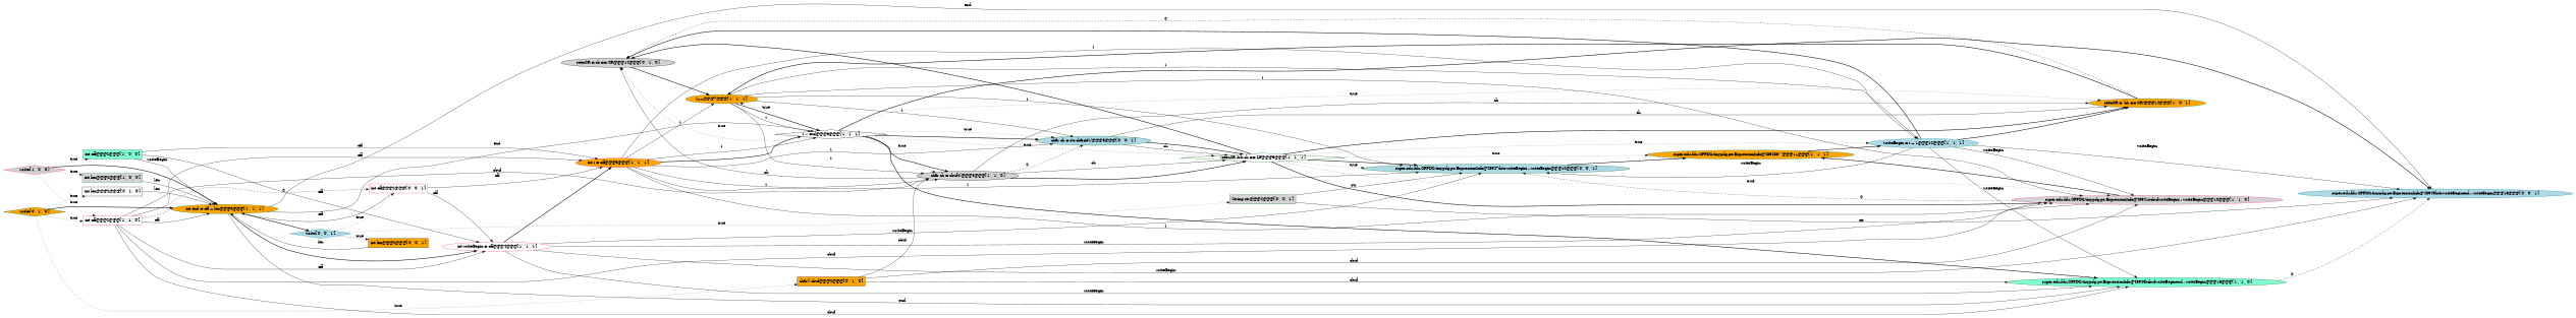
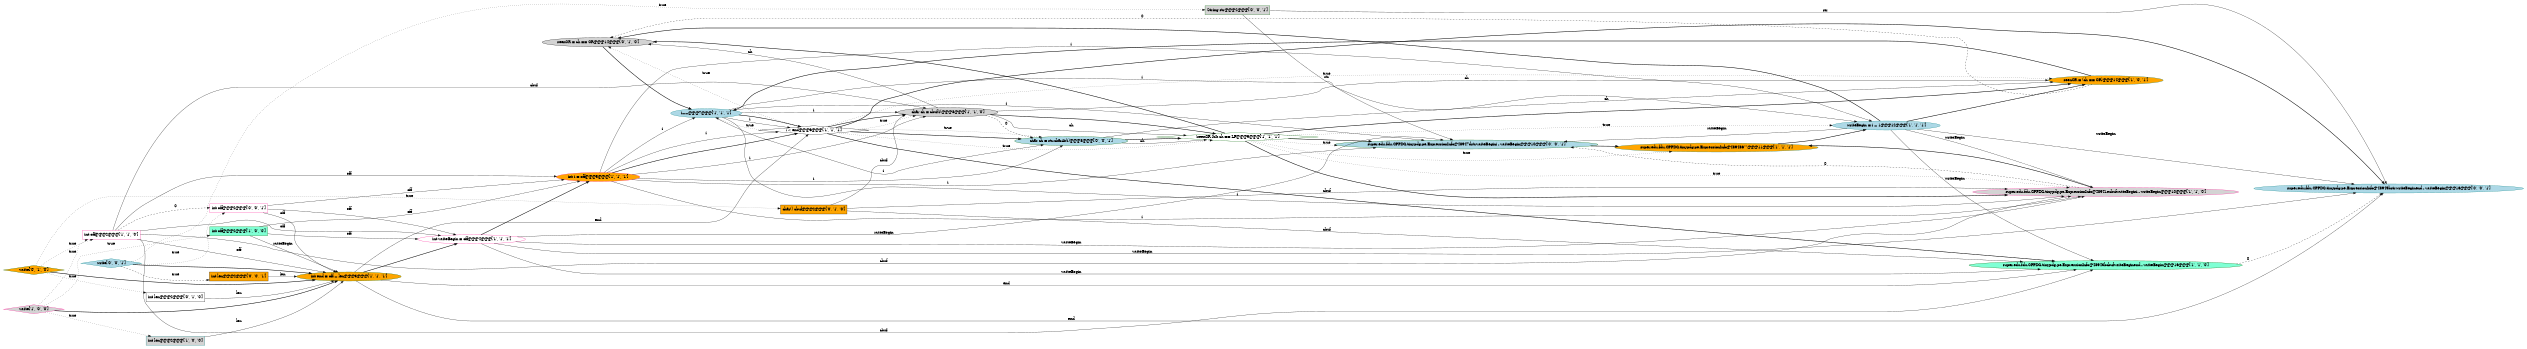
  digraph {
    rankdir=LR
    node [color=darkgreen fillcolor=orange shape=ellipse style=filled]
    edge [style=solid]
    n1 [color=black fillcolor=lightgrey label="seenCR = ch == CR@@@14@@@['0', '1', '0']"]
-   n2 [color=teal label="i++@@@7@@@['1', '1', '1']"]
+   n2 [color=teal fillcolor=lightblue label="i++@@@7@@@['1', '1', '1']"]
    n3 [fillcolor=lightblue label="super.edu.fdu.CPPDG.tinypdg.pe.ExpressionInfo@48947dstrwriteBegini - writeBegin@@@10@@@['0', '0', '1']"]
    n4 [color=deeppink fillcolor=lightgrey label="super.edu.fdu.CPPDG.tinypdg.pe.ExpressionInfo@48941ecbufwriteBegini - writeBegin@@@10@@@['1', '1', '0']"]
    n5 [fillcolor=lightblue label="char ch = str.charAt(i)@@@8@@@['0', '0', '1']"]
    n6 [color=black fillcolor=white label="i < end@@@6@@@['1', '1', '1']" shape=diamond]
    n7 [color=teal fillcolor=lightblue label="writeBegin = i + 1@@@12@@@['1', '1', '1']"]
    n8 [color=black fillcolor=lightgrey label="char ch = cbuf(i(@@@8@@@['1', '1', '0']"]
    n9 [color=teal label="super.edu.fdu.CPPDG.tinypdg.pe.ExpressionInfo@489486\"\"@@@11@@@['1', '1', '1']"]
    n10 [fillcolor=white label="!seenCR && ch == LF@@@9@@@['1', '1', '1']" shape=diamond]
    n11 [color=teal label="seenCR = (ch == CR)@@@14@@@['1', '0', '1']"]
    n12 [fillcolor=aquamarine label="super.edu.fdu.CPPDG.tinypdg.pe.ExpressionInfo@48943bcbufwriteBeginend - writeBegin@@@16@@@['1', '1', '0']"]
    n13 [color=teal fillcolor=lightblue label="super.edu.fdu.CPPDG.tinypdg.pe.ExpressionInfo@48949bstrwriteBeginend - writeBegin@@@16@@@['0', '0', '1']"]
    n14 [color=black label="int len@@@2@@@['0', '0', '1']" shape=box]
    n15 [label="int end = off + len@@@3@@@['1', '1', '1']"]
    n16 [color=deeppink fillcolor=white label="int writeBegin = off@@@4@@@['1', '1', '1']"]
    n17 [color=black label="char(( cbuf@@@2@@@['0', '1', '0']" shape=box]
    n18 [fillcolor=lightgrey label="String str@@@2@@@['0', '0', '1']" shape=box]
    n19 [color=deeppink label="int i = off@@@5@@@['1', '1', '1']"]
    n20 [fillcolor=aquamarine label="int off@@@2@@@['1', '0', '0']" shape=box]
    n21 [color=deeppink fillcolor=lightgrey label="write['1', '0', '0']" shape=diamond]
    n22 [color=deeppink fillcolor=white label="int off@@@2@@@['1', '1', '0']" shape=box]
    n23 [color=teal fillcolor=lightgrey label="int len@@@2@@@['1', '0', '0']" shape=box]
    n24 [color=deeppink fillcolor=white label="int off@@@2@@@['0', '0', '1']" shape=box]
    n25 [color=teal fillcolor=lightblue label="write['0', '0', '1']" shape=diamond]
    n26 [label="write['0', '1', '0']" shape=diamond]
    n27 [color=black fillcolor=white label="int len@@@2@@@['0', '1', '0']" shape=box]
    n1 -> n2 [style=bold]
    n2 -> n3 [label=i]
    n2 -> n4 [label=i]
    n2 -> n5 [label=i]
    n2 -> n6 [style=bold]
    n2 -> n6 [label=i]
    n2 -> n7 [label=i]
    n2 -> n8 [label=i]
    n3 -> n9 [style=bold]
    n4 -> n3 [label=0 style=dashed]
    n4 -> n9 [style=bold]
    n5 -> n10 [label=ch]
    n5 -> n10 [style=bold]
    n5 -> n11 [label=ch]
    n6 -> n1 [label=true style=dotted]
    n6 -> n2 [label=true style=dotted]
    n6 -> n5 [label=true style=dotted]
    n6 -> n5 [style=bold]
    n6 -> n8 [style=bold]
    n6 -> n8 [label=true style=dotted]
    n6 -> n10 [label=true style=dotted]
    n6 -> n11 [label=true style=dotted]
    n6 -> n12 [style=bold]
    n6 -> n13 [style=bold]
    n7 -> n1 [style=bold]
    n7 -> n3 [label=writeBegin]
    n7 -> n4 [label=writeBegin]
    n7 -> n11 [style=bold]
    n7 -> n12 [label=writeBegin]
    n7 -> n13 [label=writeBegin]
    n8 -> n1 [label=ch]
    n8 -> n5 [label=0 style=dashed]
    n8 -> n10 [style=bold]
    n8 -> n10 [label=ch]
    n8 -> n11 [label=ch]
    n9 -> n7 [style=bold]
    n10 -> n1 [style=bold]
    n10 -> n3 [style=bold]
    n10 -> n3 [label=true style=dotted]
    n10 -> n4 [label=true style=dotted]
    n10 -> n4 [style=bold]
    n10 -> n7 [label=true style=dotted]
    n10 -> n9 [label=true style=dotted]
    n10 -> n11 [style=bold]
    n11 -> n1 [label=0 style=dashed]
    n11 -> n2 [style=bold]
    n12 -> n13 [label=0 style=dashed]
    n14 -> n15 [label=len]
    n15 -> n6 [label=end]
    n15 -> n12 [label=end]
    n15 -> n13 [label=end]
    n15 -> n16 [style=bold]
    n16 -> n3 [label=writeBegin]
    n16 -> n4 [label=writeBegin]
    n16 -> n12 [label=writeBegin]
    n16 -> n13 [label=writeBegin]
    n16 -> n19 [style=bold]
    n17 -> n4 [label=cbuf]
    n17 -> n8 [label=cbuf]
    n17 -> n12 [label=cbuf]
    n18 -> n3 [label=str]
    n18 -> n13 [label=str]
    n19 -> n2 [label=i]
    n19 -> n3 [label=i]
    n19 -> n4 [label=i]
    n19 -> n5 [label=i]
    n19 -> n6 [style=bold]
    n19 -> n6 [label=i]
    n19 -> n7 [label=i]
    n19 -> n8 [label=i]
    n20 -> n15 [label=writeBegin]
    n20 -> n16 [label=off]
    n20 -> n19 [label=off]
    n21 -> n15 [style=bold]
    n21 -> n20 [label=true style=dotted]
    n21 -> n22 [label=true style=dotted]
    n21 -> n23 [label=true style=dotted]
    n22 -> n4 [label=cbuf]
    n22 -> n8 [label=cbuf]
    n22 -> n12 [label=cbuf]
    n22 -> n15 [label=off]
    n22 -> n16 [label=off]
    n22 -> n19 [label=off]
    n22 -> n24 [label=0 style=dashed]
    n23 -> n15 [label=len]
    n24 -> n15 [label=off]
    n24 -> n16 [label=off]
    n24 -> n19 [label=off]
    n25 -> n14 [label=true style=dashed]
-   n15 -> n25 [style=bold]
+   n25 -> n15 [style=bold]
    n25 -> n18 [label=true style=dotted]
    n25 -> n24 [label=true style=dotted]
    n26 -> n15 [style=bold]
    n26 -> n17 [label=true style=dotted]
    n26 -> n22 [label=true style=dotted]
    n26 -> n27 [label=true style=dotted]
    n27 -> n15 [label=len]
  }
